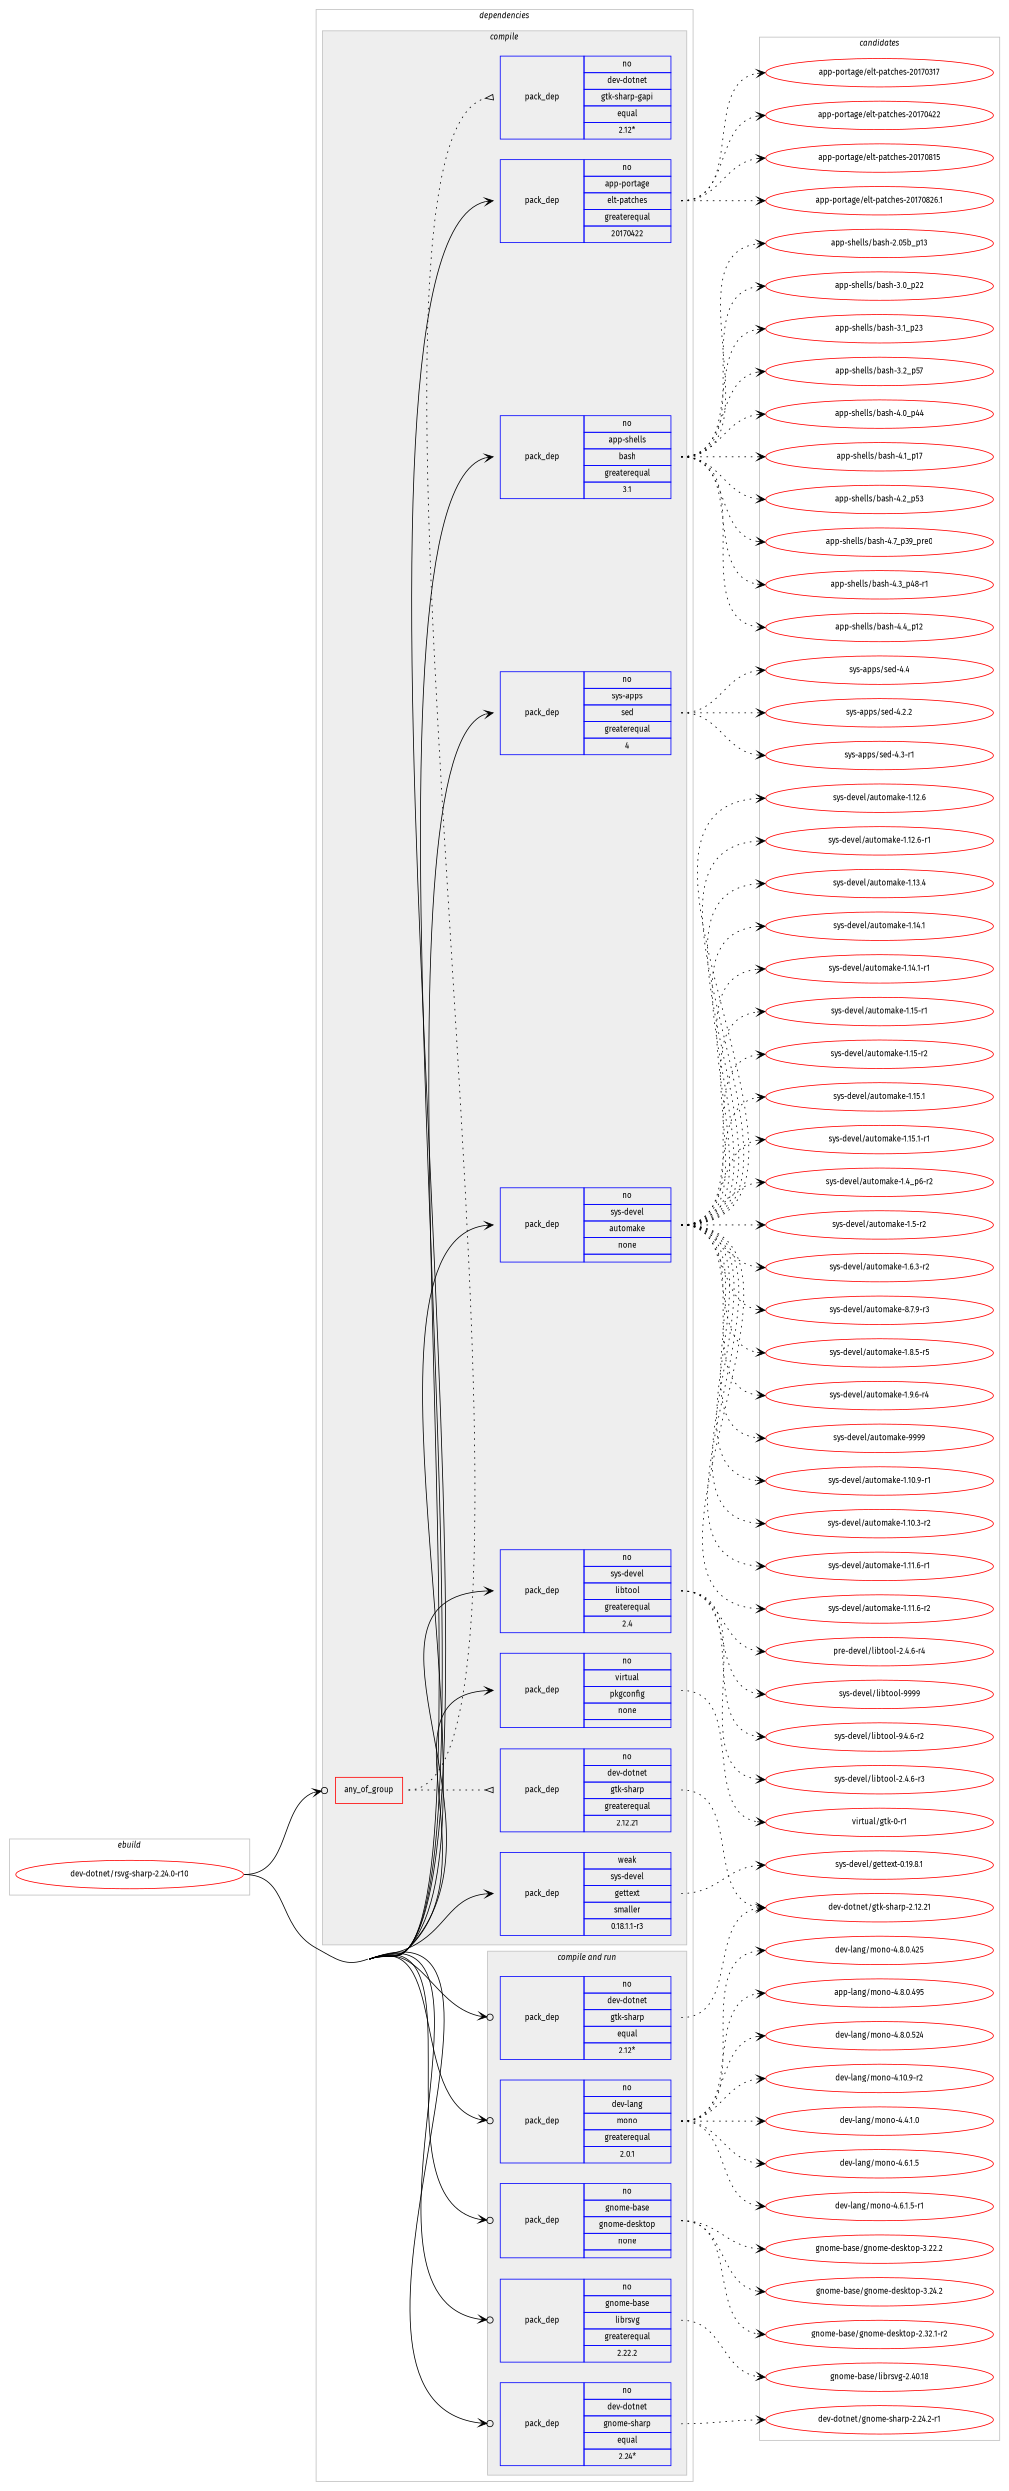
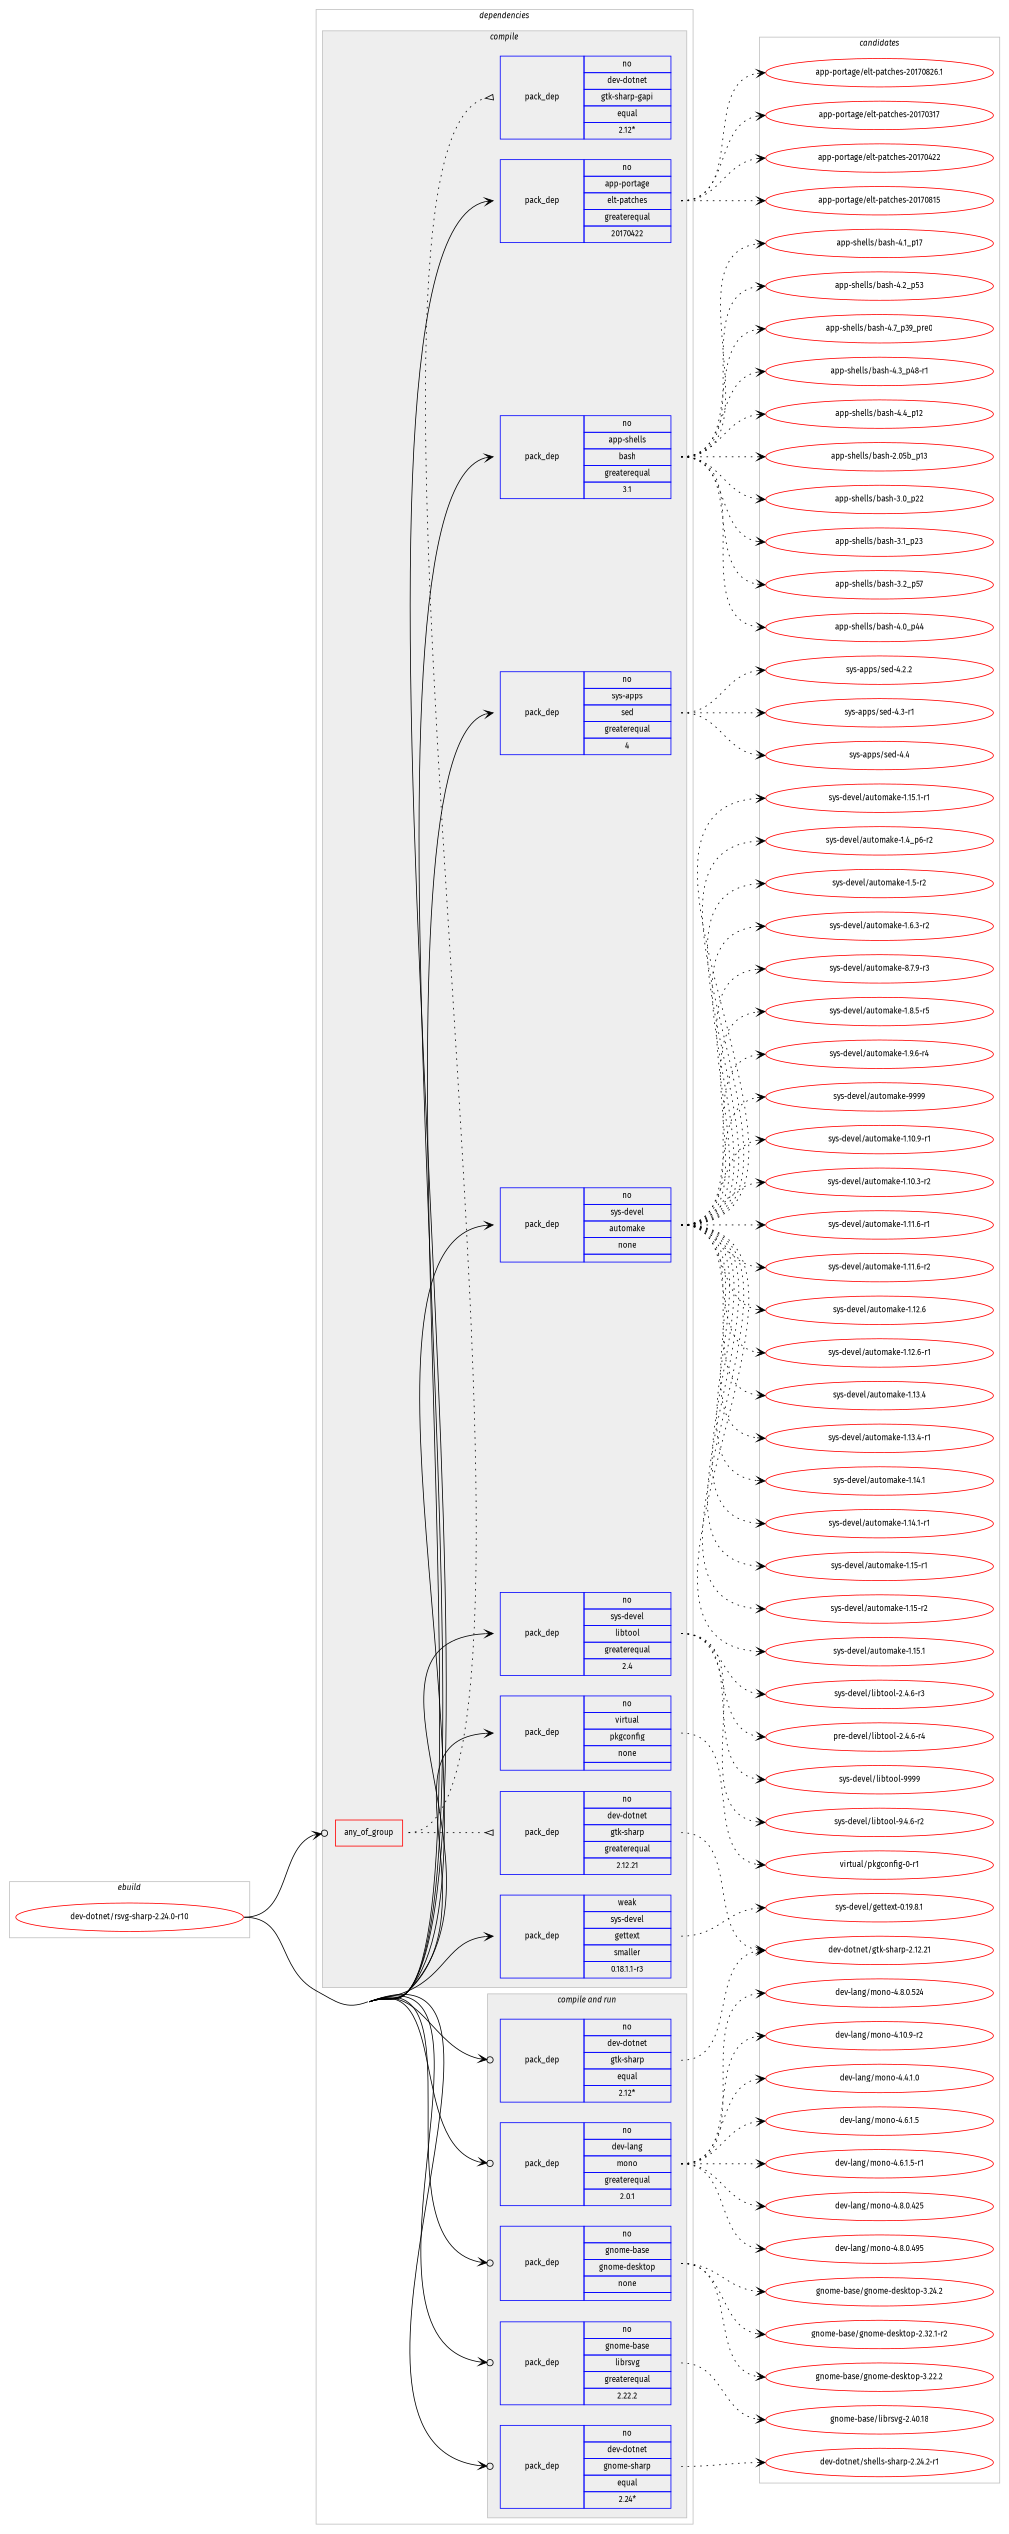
  digraph {
    compound=true
    concentrate=true
    fontname="Fira Sans"
    fontsize=10
    newrank=true
    rankdir=LR
    ranksep=1.5
    node [color=red fontname="Fira Sans" fontsize=10]
    edge [arrowhead=vee fontname="Fira Sans" headport=w style=dotted tailport=e weight=100]
    n1 [label="dev-dotnet/rsvg-sharp-2.24.0-r10" width=4]
    n2 [color=blue label=<<TABLE BORDER="0" CELLBORDER="1" CELLSPACING="0" CELLPADDING="4" WIDTH="220"><TR><TD ROWSPAN="6" CELLPADDING="30">pack_dep</TD></TR><TR><TD WIDTH="110">no</TD></TR><TR><TD>dev-dotnet</TD></TR><TR><TD>gtk-sharp</TD></TR><TR><TD>greaterequal</TD></TR><TR><TD>2.12.21</TD></TR></TABLE>> shape=none]
    n3 [color=blue label=<<TABLE BORDER="0" CELLBORDER="1" CELLSPACING="0" CELLPADDING="4" WIDTH="220"><TR><TD ROWSPAN="6" CELLPADDING="30">pack_dep</TD></TR><TR><TD WIDTH="110">no</TD></TR><TR><TD>dev-dotnet</TD></TR><TR><TD>gtk-sharp-gapi</TD></TR><TR><TD>equal</TD></TR><TR><TD>2.12*</TD></TR></TABLE>> shape=none]
    n4 [label=<<TABLE BORDER="0" CELLBORDER="1" CELLSPACING="0" CELLPADDING="4"><TR><TD CELLPADDING="10">any_of_group</TD></TR></TABLE>> shape=none]
    n5 [color=blue label=<<TABLE BORDER="0" CELLBORDER="1" CELLSPACING="0" CELLPADDING="4" WIDTH="220"><TR><TD ROWSPAN="6" CELLPADDING="30">pack_dep</TD></TR><TR><TD WIDTH="110">no</TD></TR><TR><TD>app-portage</TD></TR><TR><TD>elt-patches</TD></TR><TR><TD>greaterequal</TD></TR><TR><TD>20170422</TD></TR></TABLE>> shape=none]
    n6 [color=blue label=<<TABLE BORDER="0" CELLBORDER="1" CELLSPACING="0" CELLPADDING="4" WIDTH="220"><TR><TD ROWSPAN="6" CELLPADDING="30">pack_dep</TD></TR><TR><TD WIDTH="110">no</TD></TR><TR><TD>app-shells</TD></TR><TR><TD>bash</TD></TR><TR><TD>greaterequal</TD></TR><TR><TD>3.1</TD></TR></TABLE>> shape=none]
    n7 [color=blue label=<<TABLE BORDER="0" CELLBORDER="1" CELLSPACING="0" CELLPADDING="4" WIDTH="220"><TR><TD ROWSPAN="6" CELLPADDING="30">pack_dep</TD></TR><TR><TD WIDTH="110">no</TD></TR><TR><TD>sys-apps</TD></TR><TR><TD>sed</TD></TR><TR><TD>greaterequal</TD></TR><TR><TD>4</TD></TR></TABLE>> shape=none]
    n8 [color=blue label=<<TABLE BORDER="0" CELLBORDER="1" CELLSPACING="0" CELLPADDING="4" WIDTH="220"><TR><TD ROWSPAN="6" CELLPADDING="30">pack_dep</TD></TR><TR><TD WIDTH="110">no</TD></TR><TR><TD>sys-devel</TD></TR><TR><TD>automake</TD></TR><TR><TD>none</TD></TR><TR><TD></TD></TR></TABLE>> shape=none]
    n9 [color=blue label=<<TABLE BORDER="0" CELLBORDER="1" CELLSPACING="0" CELLPADDING="4" WIDTH="220"><TR><TD ROWSPAN="6" CELLPADDING="30">pack_dep</TD></TR><TR><TD WIDTH="110">no</TD></TR><TR><TD>sys-devel</TD></TR><TR><TD>libtool</TD></TR><TR><TD>greaterequal</TD></TR><TR><TD>2.4</TD></TR></TABLE>> shape=none]
    n10 [color=blue label=<<TABLE BORDER="0" CELLBORDER="1" CELLSPACING="0" CELLPADDING="4" WIDTH="220"><TR><TD ROWSPAN="6" CELLPADDING="30">pack_dep</TD></TR><TR><TD WIDTH="110">no</TD></TR><TR><TD>virtual</TD></TR><TR><TD>pkgconfig</TD></TR><TR><TD>none</TD></TR><TR><TD></TD></TR></TABLE>> shape=none]
    n11 [color=blue label=<<TABLE BORDER="0" CELLBORDER="1" CELLSPACING="0" CELLPADDING="4" WIDTH="220"><TR><TD ROWSPAN="6" CELLPADDING="30">pack_dep</TD></TR><TR><TD WIDTH="110">weak</TD></TR><TR><TD>sys-devel</TD></TR><TR><TD>gettext</TD></TR><TR><TD>smaller</TD></TR><TR><TD>0.18.1.1-r3</TD></TR></TABLE>> shape=none]
    n12 [color=blue label=<<TABLE BORDER="0" CELLBORDER="1" CELLSPACING="0" CELLPADDING="4" WIDTH="220"><TR><TD ROWSPAN="6" CELLPADDING="30">pack_dep</TD></TR><TR><TD WIDTH="110">no</TD></TR><TR><TD>dev-dotnet</TD></TR><TR><TD>gtk-sharp</TD></TR><TR><TD>equal</TD></TR><TR><TD>2.12*</TD></TR></TABLE>> shape=none]
    n13 [color=blue label=<<TABLE BORDER="0" CELLBORDER="1" CELLSPACING="0" CELLPADDING="4" WIDTH="220"><TR><TD ROWSPAN="6" CELLPADDING="30">pack_dep</TD></TR><TR><TD WIDTH="110">no</TD></TR><TR><TD>dev-dotnet</TD></TR><TR><TD>gnome-sharp</TD></TR><TR><TD>equal</TD></TR><TR><TD>2.24*</TD></TR></TABLE>> shape=none]
    n14 [color=blue label=<<TABLE BORDER="0" CELLBORDER="1" CELLSPACING="0" CELLPADDING="4" WIDTH="220"><TR><TD ROWSPAN="6" CELLPADDING="30">pack_dep</TD></TR><TR><TD WIDTH="110">no</TD></TR><TR><TD>dev-lang</TD></TR><TR><TD>mono</TD></TR><TR><TD>greaterequal</TD></TR><TR><TD>2.0.1</TD></TR></TABLE>> shape=none]
    n15 [color=blue label=<<TABLE BORDER="0" CELLBORDER="1" CELLSPACING="0" CELLPADDING="4" WIDTH="220"><TR><TD ROWSPAN="6" CELLPADDING="30">pack_dep</TD></TR><TR><TD WIDTH="110">no</TD></TR><TR><TD>gnome-base</TD></TR><TR><TD>gnome-desktop</TD></TR><TR><TD>none</TD></TR><TR><TD></TD></TR></TABLE>> shape=none]
    n16 [color=blue label=<<TABLE BORDER="0" CELLBORDER="1" CELLSPACING="0" CELLPADDING="4" WIDTH="220"><TR><TD ROWSPAN="6" CELLPADDING="30">pack_dep</TD></TR><TR><TD WIDTH="110">no</TD></TR><TR><TD>gnome-base</TD></TR><TR><TD>librsvg</TD></TR><TR><TD>greaterequal</TD></TR><TR><TD>2.22.2</TD></TR></TABLE>> shape=none]
    n17 [label="app-portage/elt-patches-20170317" width=4]
    n18 [label="app-portage/elt-patches-20170422" width=4]
    n19 [label="app-portage/elt-patches-20170815" width=4]
    n20 [label="app-portage/elt-patches-20170826.1" width=4]
    n21 [label="dev-dotnet/gtk-sharp-2.12.21" width=4]
    n22 [label="app-shells/bash-2.05b_p13" width=4]
    n23 [label="app-shells/bash-3.0_p22" width=4]
    n24 [label="app-shells/bash-3.1_p23" width=4]
    n25 [label="app-shells/bash-3.2_p57" width=4]
    n26 [label="app-shells/bash-4.0_p44" width=4]
    n27 [label="app-shells/bash-4.1_p17" width=4]
    n28 [label="app-shells/bash-4.2_p53" width=4]
    n29 [label="app-shells/bash-4.7_p39_pre0" width=4]
    n30 [label="app-shells/bash-4.3_p48-r1" width=4]
    n31 [label="app-shells/bash-4.4_p12" width=4]
    n32 [label="sys-apps/sed-4.2.2" width=4]
    n33 [label="sys-apps/sed-4.3-r1" width=4]
    n34 [label="sys-apps/sed-4.4" width=4]
    n35 [label="sys-devel/automake-1.10.9-r1" width=4]
    n36 [label="sys-devel/automake-1.10.3-r2" width=4]
    n37 [label="sys-devel/automake-1.11.6-r1" width=4]
    n38 [label="sys-devel/automake-1.11.6-r2" width=4]
    n39 [label="sys-devel/automake-1.12.6" width=4]
    n40 [label="sys-devel/automake-1.12.6-r1" width=4]
    n41 [label="sys-devel/automake-1.13.4" width=4]
+   n42 [label="sys-devel/automake-1.13.4-r1" width=4]
    n43 [label="sys-devel/automake-1.14.1" width=4]
    n44 [label="sys-devel/automake-1.14.1-r1" width=4]
    n45 [label="sys-devel/automake-1.15-r1" width=4]
    n46 [label="sys-devel/automake-1.15-r2" width=4]
    n47 [label="sys-devel/automake-1.15.1" width=4]
    n48 [label="sys-devel/automake-1.15.1-r1" width=4]
    n49 [label="sys-devel/automake-1.4_p6-r2" width=4]
    n50 [label="sys-devel/automake-1.5-r2" width=4]
    n51 [label="sys-devel/automake-1.6.3-r2" width=4]
    n52 [label="sys-devel/automake-8.7.9-r3" width=4]
    n53 [label="sys-devel/automake-1.8.5-r5" width=4]
    n54 [label="sys-devel/automake-1.9.6-r4" width=4]
    n55 [label="sys-devel/automake-9999" width=4]
    n56 [label="sys-devel/libtool-9.4.6-r2" width=4]
    n57 [label="sys-devel/libtool-2.4.6-r3" width=4]
    n58 [label="pre-devel/libtool-2.4.6-r4" width=4]
    n59 [label="sys-devel/libtool-9999" width=4]
-   n60 [label="virtual/gtk-0-r1" width=4]
+   n60 [label="virtual/pkgconfig-0-r1" width=4]
    n61 [label="sys-devel/gettext-0.19.8.1" width=4]
-   n62 [label="dev-dotnet/gnome-sharp-2.24.2-r1" width=4]
+   n62 [label="dev-dotnet/shells-sharp-2.24.2-r1" width=4]
    n63 [label="dev-lang/mono-4.10.9-r2" width=4]
    n64 [label="dev-lang/mono-4.4.1.0" width=4]
    n65 [label="dev-lang/mono-4.6.1.5" width=4]
    n66 [label="dev-lang/mono-4.6.1.5-r1" width=4]
    n67 [label="dev-lang/mono-4.8.0.425" width=4]
-   n68 [label="app-lang/mono-4.8.0.495" width=4]
+   n68 [label="dev-lang/mono-4.8.0.495" width=4]
    n69 [label="dev-lang/mono-4.8.0.524" width=4]
    n70 [label="gnome-base/gnome-desktop-2.32.1-r2" width=4]
    n71 [label="gnome-base/gnome-desktop-3.22.2" width=4]
    n72 [label="gnome-base/gnome-desktop-3.24.2" width=4]
    n73 [label="gnome-base/librsvg-2.40.18" width=4]
    subgraph cluster_1 {
      color=gray
      label=<<i>ebuild</i>>
      rank=same
      n1
    }
    subgraph cluster_2 {
      color=gray
      label=<<i>dependencies</i>>
      subgraph cluster_3 {
        color=gray
        fillcolor="#eeeeee"
        label=<<i>compile</i>>
        style=filled
        subgraph sub_4 {
          color=gray
          fillcolor="#eeeeee"
          label=<<i>compile</i>>
          style=filled
          n4
          subgraph sub_5 {
            color=gray
            fillcolor="#eeeeee"
            label=<<i>compile</i>>
            style=filled
            n2
          }
          subgraph sub_6 {
            color=gray
            fillcolor="#eeeeee"
            label=<<i>compile</i>>
            style=filled
            n3
          }
        }
        subgraph sub_7 {
          color=gray
          fillcolor="#eeeeee"
          label=<<i>compile</i>>
          style=filled
          n5
        }
        subgraph sub_8 {
          color=gray
          fillcolor="#eeeeee"
          label=<<i>compile</i>>
          style=filled
          n6
        }
        subgraph sub_9 {
          color=gray
          fillcolor="#eeeeee"
          label=<<i>compile</i>>
          style=filled
          n7
        }
        subgraph sub_10 {
          color=gray
          fillcolor="#eeeeee"
          label=<<i>compile</i>>
          style=filled
          n8
        }
        subgraph sub_11 {
          color=gray
          fillcolor="#eeeeee"
          label=<<i>compile</i>>
          style=filled
          n9
        }
        subgraph sub_12 {
          color=gray
          fillcolor="#eeeeee"
          label=<<i>compile</i>>
          style=filled
          n10
        }
        subgraph sub_13 {
          color=gray
          fillcolor="#eeeeee"
          label=<<i>compile</i>>
          style=filled
          n11
        }
      }
      subgraph cluster_14 {
        color=gray
        fillcolor="#eeeeee"
        label=<<i>compile and run</i>>
        style=filled
        subgraph sub_15 {
          color=gray
          fillcolor="#eeeeee"
          label=<<i>compile and run</i>>
          style=filled
          n12
        }
        subgraph sub_16 {
          color=gray
          fillcolor="#eeeeee"
          label=<<i>compile and run</i>>
          style=filled
          n13
        }
        subgraph sub_17 {
          color=gray
          fillcolor="#eeeeee"
          label=<<i>compile and run</i>>
          style=filled
          n14
        }
        subgraph sub_18 {
          color=gray
          fillcolor="#eeeeee"
          label=<<i>compile and run</i>>
          style=filled
          n15
        }
        subgraph sub_19 {
          color=gray
          fillcolor="#eeeeee"
          label=<<i>compile and run</i>>
          style=filled
          n16
        }
      }
      subgraph cluster_20 {
        color=gray
        fillcolor="#eeeeee"
        label=<<i>run</i>>
        style=filled
      }
    }
    subgraph cluster_21 {
      color=gray
      label=<<i>candidates</i>>
      rank=same
      subgraph sub_22 {
        color=black
        label=<<i>candidates</i>>
        nodesep=1
        rank=same
        n17
        n18
        n19
        n20
      }
      subgraph sub_23 {
        color=black
        label=<<i>candidates</i>>
        nodesep=1
        rank=same
        n21
      }
      subgraph sub_24 {
        color=black
        label=<<i>candidates</i>>
        nodesep=1
        rank=same
      }
      subgraph sub_25 {
        color=black
        label=<<i>candidates</i>>
        nodesep=1
        rank=same
        n22
        n23
        n24
        n25
        n26
        n27
        n28
        n29
        n30
        n31
      }
      subgraph sub_26 {
        color=black
        label=<<i>candidates</i>>
        nodesep=1
        rank=same
        n32
        n33
        n34
      }
      subgraph sub_27 {
        color=black
        label=<<i>candidates</i>>
        nodesep=1
        rank=same
        n35
        n36
        n37
        n38
        n39
        n40
        n41
+       n42
        n43
        n44
        n45
        n46
        n47
        n48
        n49
        n50
        n51
        n52
        n53
        n54
        n55
      }
      subgraph sub_28 {
        color=black
        label=<<i>candidates</i>>
        nodesep=1
        rank=same
        n56
        n57
        n58
        n59
      }
      subgraph sub_29 {
        color=black
        label=<<i>candidates</i>>
        nodesep=1
        rank=same
        n60
      }
      subgraph sub_30 {
        color=black
        label=<<i>candidates</i>>
        nodesep=1
        rank=same
        n61
      }
      subgraph sub_31 {
        color=black
        label=<<i>candidates</i>>
        nodesep=1
        rank=same
        n62
      }
      subgraph sub_32 {
        color=black
        label=<<i>candidates</i>>
        nodesep=1
        rank=same
        n21
      }
      subgraph sub_33 {
        color=black
        label=<<i>candidates</i>>
        nodesep=1
        rank=same
        n63
        n64
        n65
        n66
        n67
        n68
        n69
      }
      subgraph sub_34 {
        color=black
        label=<<i>candidates</i>>
        nodesep=1
        rank=same
        n70
        n71
        n72
      }
      subgraph sub_35 {
        color=black
        label=<<i>candidates</i>>
        nodesep=1
        rank=same
        n73
      }
    }
    n1 -> n4 [arrowhead=odotvee style=solid weight=20]
    n1 -> n5 [style=solid weight=20]
    n1 -> n6 [style=solid weight=20]
    n1 -> n7 [style=solid weight=20]
    n1 -> n8 [style=solid weight=20]
    n1 -> n9 [style=solid weight=20]
    n1 -> n10 [style=solid weight=20]
    n1 -> n11 [style=solid weight=20]
    n1 -> n12 [arrowhead=odotvee style=solid weight=20]
    n1 -> n13 [arrowhead=odotvee style=solid weight=20]
    n1 -> n14 [arrowhead=odotvee style=solid weight=20]
    n1 -> n15 [arrowhead=odotvee style=solid weight=20]
    n1 -> n16 [arrowhead=odotvee style=solid weight=20]
    n2 -> n21
    n4 -> n2 [arrowhead=oinv weight=20]
    n4 -> n3 [arrowhead=oinv weight=20]
    n5 -> n17
    n5 -> n18
    n5 -> n19
    n5 -> n20
    n6 -> n22
    n6 -> n23
    n6 -> n24
    n6 -> n25
    n6 -> n26
    n6 -> n27
    n6 -> n28
    n6 -> n29
    n6 -> n30
    n6 -> n31
    n7 -> n32
    n7 -> n33
    n7 -> n34
    n8 -> n35
    n8 -> n36
    n8 -> n37
    n8 -> n38
    n8 -> n39
    n8 -> n40
    n8 -> n41
+   n8 -> n42
    n8 -> n43
    n8 -> n44
    n8 -> n45
    n8 -> n46
    n8 -> n47
    n8 -> n48
    n8 -> n49
    n8 -> n50
    n8 -> n51
    n8 -> n52
    n8 -> n53
    n8 -> n54
    n8 -> n55
    n9 -> n56
    n9 -> n57
    n9 -> n58
    n9 -> n59
    n10 -> n60
    n11 -> n61
    n12 -> n21
    n13 -> n62
    n14 -> n63
    n14 -> n64
    n14 -> n65
    n14 -> n66
    n14 -> n67
    n14 -> n68
    n14 -> n69
    n15 -> n70
    n15 -> n71
    n15 -> n72
    n16 -> n73
  }
